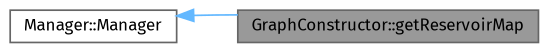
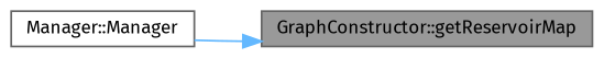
  digraph {
    rankdir=RL
    fontname="Fira Sans"
    node [fontname="Fira Sans" fontsize=10 shape=box style=filled]
    n1 [color=gray40 fillcolor=grey60 fontcolor=black height=0.2 label="GraphConstructor::getReservoirMap" width=0.4]
    n2 [color=grey40 fillcolor=white height=0.2 label="Manager::Manager" width=0.4]
-   n2 -> n1 [color=steelblue1 dir=back fontname="Fira Sans" fontsize=10 labelfontname=Helvetica labelfontsize=10 style=solid]
+   n1 -> n2 [color=steelblue1 dir=back fontname="Fira Sans" fontsize=10 labelfontname=Helvetica labelfontsize=10 style=solid]
  }
